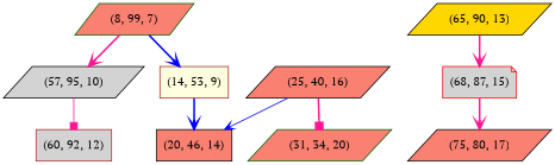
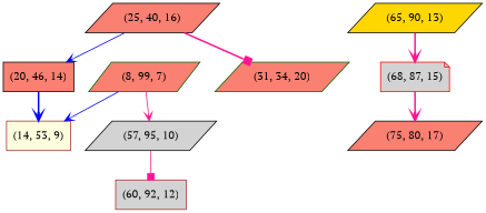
  digraph {
    fontname="PT Serif"
    node [color=black fillcolor=salmon fontname="PT Serif" shape=parallelogram style=filled]
    edge [arrowhead=vee color=deeppink fontname="PT Serif" style=bold]
    "(8, 99, 7)" [color=darkgreen]
    "(14, 53, 9)" [color=brown fillcolor=lightyellow shape=box]
    "(57, 95, 10)" [fillcolor=lightgrey]
    "(20, 46, 14)" [shape=box]
    "(60, 92, 12)" [color=brown fillcolor=lightgrey shape=box]
    "(25, 40, 16)"
    "(31, 34, 20)" [color=darkgreen]
    "(65, 90, 13)" [fillcolor=gold]
    "(68, 87, 15)" [color=red fillcolor=lightgrey shape=note]
    "(75, 80, 17)"
-   "(8, 99, 7)" -> "(14, 53, 9)" [color=blue]
-   "(8, 99, 7)" -> "(57, 95, 10)"
-   "(14, 53, 9)" -> "(20, 46, 14)" [color=blue]
+   "(8, 99, 7)" -> "(14, 53, 9)" [color=blue style=solid]
+   "(8, 99, 7)" -> "(57, 95, 10)" [style=solid]
+   "(20, 46, 14)" -> "(14, 53, 9)" [color=blue]
    "(57, 95, 10)" -> "(60, 92, 12)" [arrowhead=box style=solid]
    "(25, 40, 16)" -> "(20, 46, 14)" [color=blue style=solid]
    "(25, 40, 16)" -> "(31, 34, 20)" [arrowhead=box]
    "(65, 90, 13)" -> "(68, 87, 15)"
    "(68, 87, 15)" -> "(75, 80, 17)"
  }
